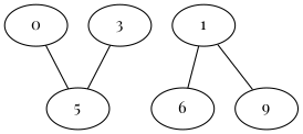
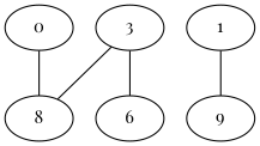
  graph {
    fontname="Playfair Display"
    node [fontname="Playfair Display" type=corner y=66]
    edge [fontname="Playfair Display" frequency=1 type0=line]
    0 [x=464 y=457]
-   5 [x=454]
+   5 [x=454 label=8]
    6 [x=70 y=460]
    1 [x=396 y=129]
    n5 [label=9 type=endpoint x=415 y=379]
    3 [x=76]
    0 -- 5 [angle0=1.55]
    1 -- n5 [angle0=1.49]
    3 -- 5 [angle0=.00]
-   1 -- 6 [angle0=-1.56]
+   3 -- 6 [angle0=-1.56]
  }
